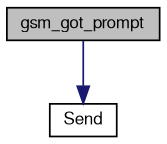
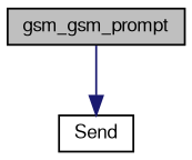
  digraph {
    rankdir=TB
    node [color=black fontname=FreeSans fontsize=10 shape=record style=filled]
-   n1 [fillcolor=grey75 fontcolor=black height=0.2 label=gsm_got_prompt width=0.4]
+   n1 [fillcolor=grey75 fontcolor=black height=0.2 label=gsm_gsm_prompt width=0.4]
    n2 [fillcolor=white height=0.2 label=Send width=0.4]
    n1 -> n2 [color=midnightblue fontname=FreeSans fontsize=10 labelfontname=FreeSans labelfontsize=10 style=solid]
  }
